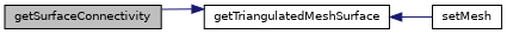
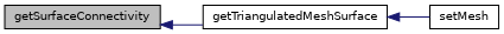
  digraph {
    rankdir=LR
    node [color=black fontname=Helvetica fontsize=10 shape=record]
    edge [color=midnightblue dir=back fontname=Helvetica fontsize=10 labelfontname=Helvetica labelfontsize=10 style=solid]
    n1 [fillcolor=grey75 fontcolor=black height=0.2 label=getSurfaceConnectivity style=filled width=0.4]
    n2 [height=0.2 label=getTriangulatedMeshSurface width=0.4]
    n3 [height=0.2 label=setMesh width=0.4]
-   n2 -> n1
+   n1 -> n2
    n2 -> n3
  }
